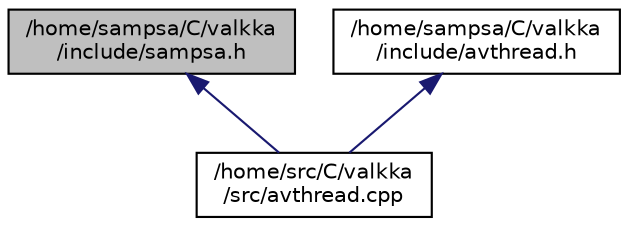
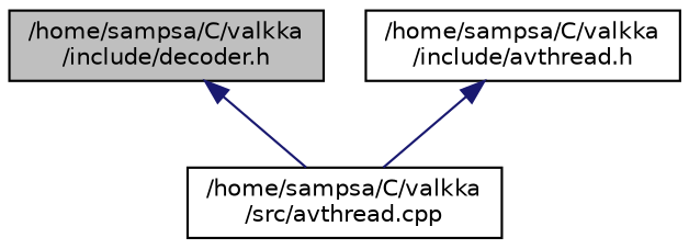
  digraph {
    node [color=black fillcolor=white fontname=Helvetica fontsize=10 shape=record style=filled]
    edge [color=midnightblue dir=back fontname=Helvetica fontsize=10 labelfontname=Helvetica labelfontsize=10 style=solid]
-   n1 [fillcolor=grey75 fontcolor=black height=0.2 label="/home/sampsa/C/valkka\l/include/sampsa.h" width=0.4]
-   n2 [height=0.2 label="/home/src/C/valkka\l/src/avthread.cpp" width=0.4]
+   n1 [fillcolor=grey75 fontcolor=black height=0.2 label="/home/sampsa/C/valkka\l/include/decoder.h" width=0.4]
+   n2 [height=0.2 label="/home/sampsa/C/valkka\l/src/avthread.cpp" width=0.4]
    n3 [height=0.2 label="/home/sampsa/C/valkka\l/include/avthread.h" width=0.4]
    n1 -> n2
    n3 -> n2
  }
